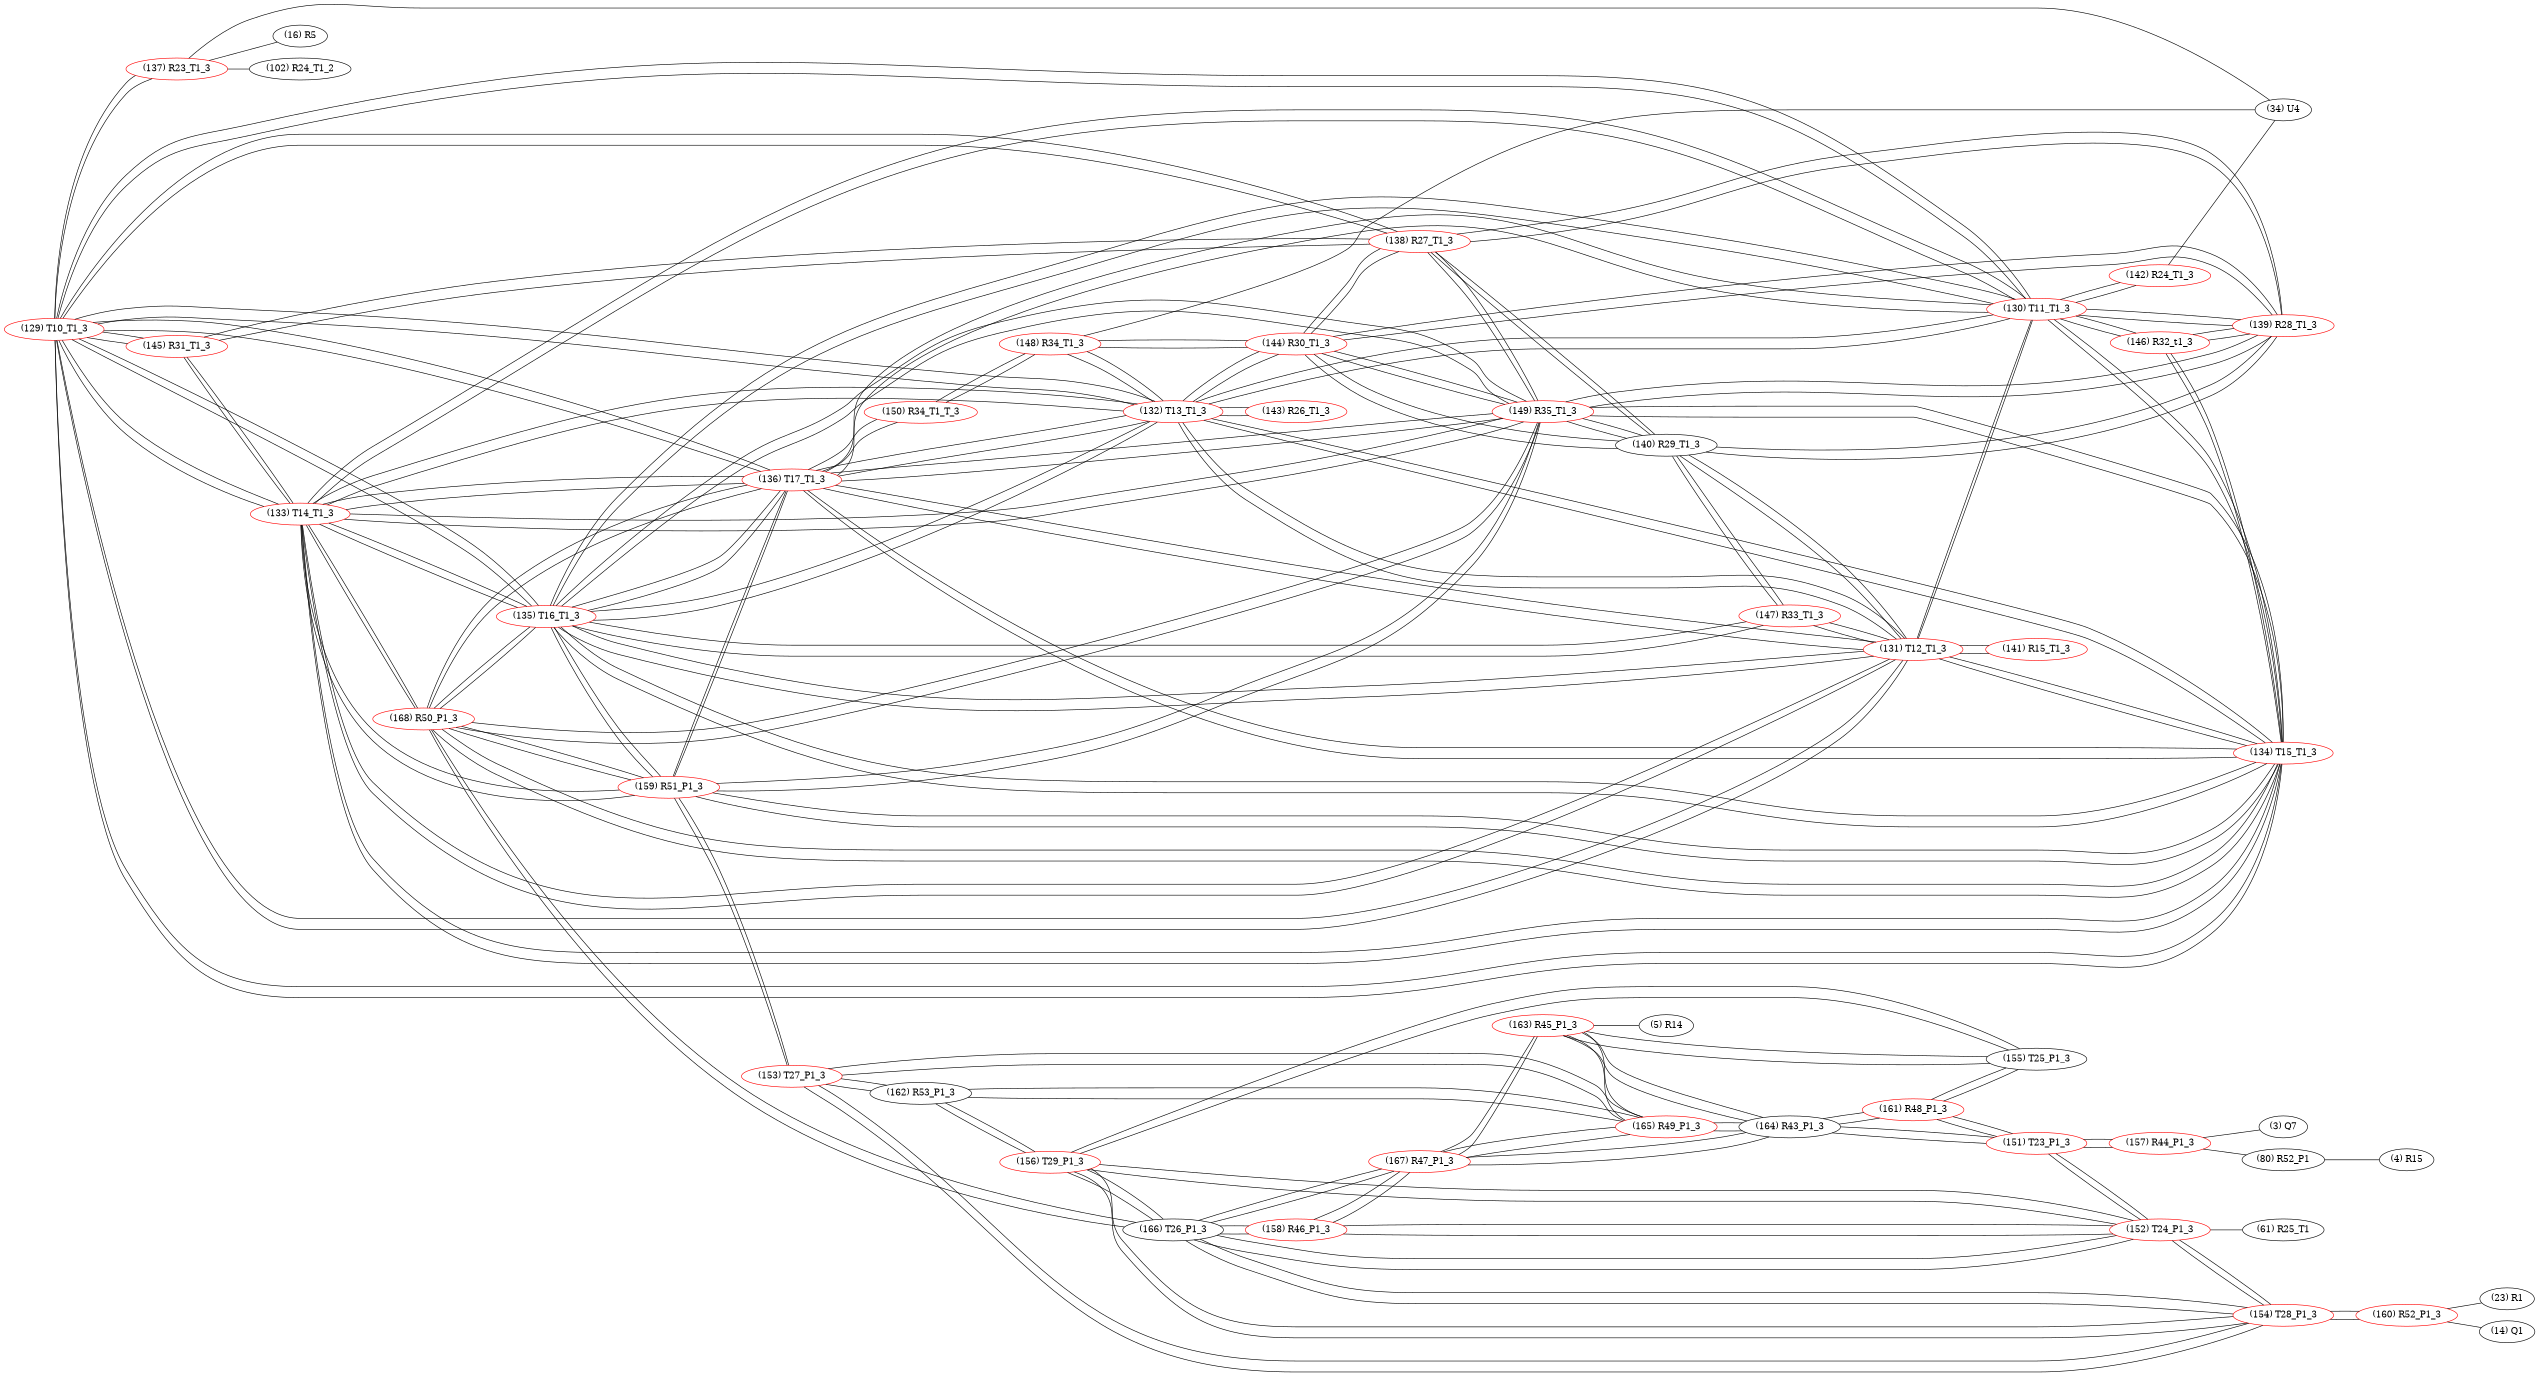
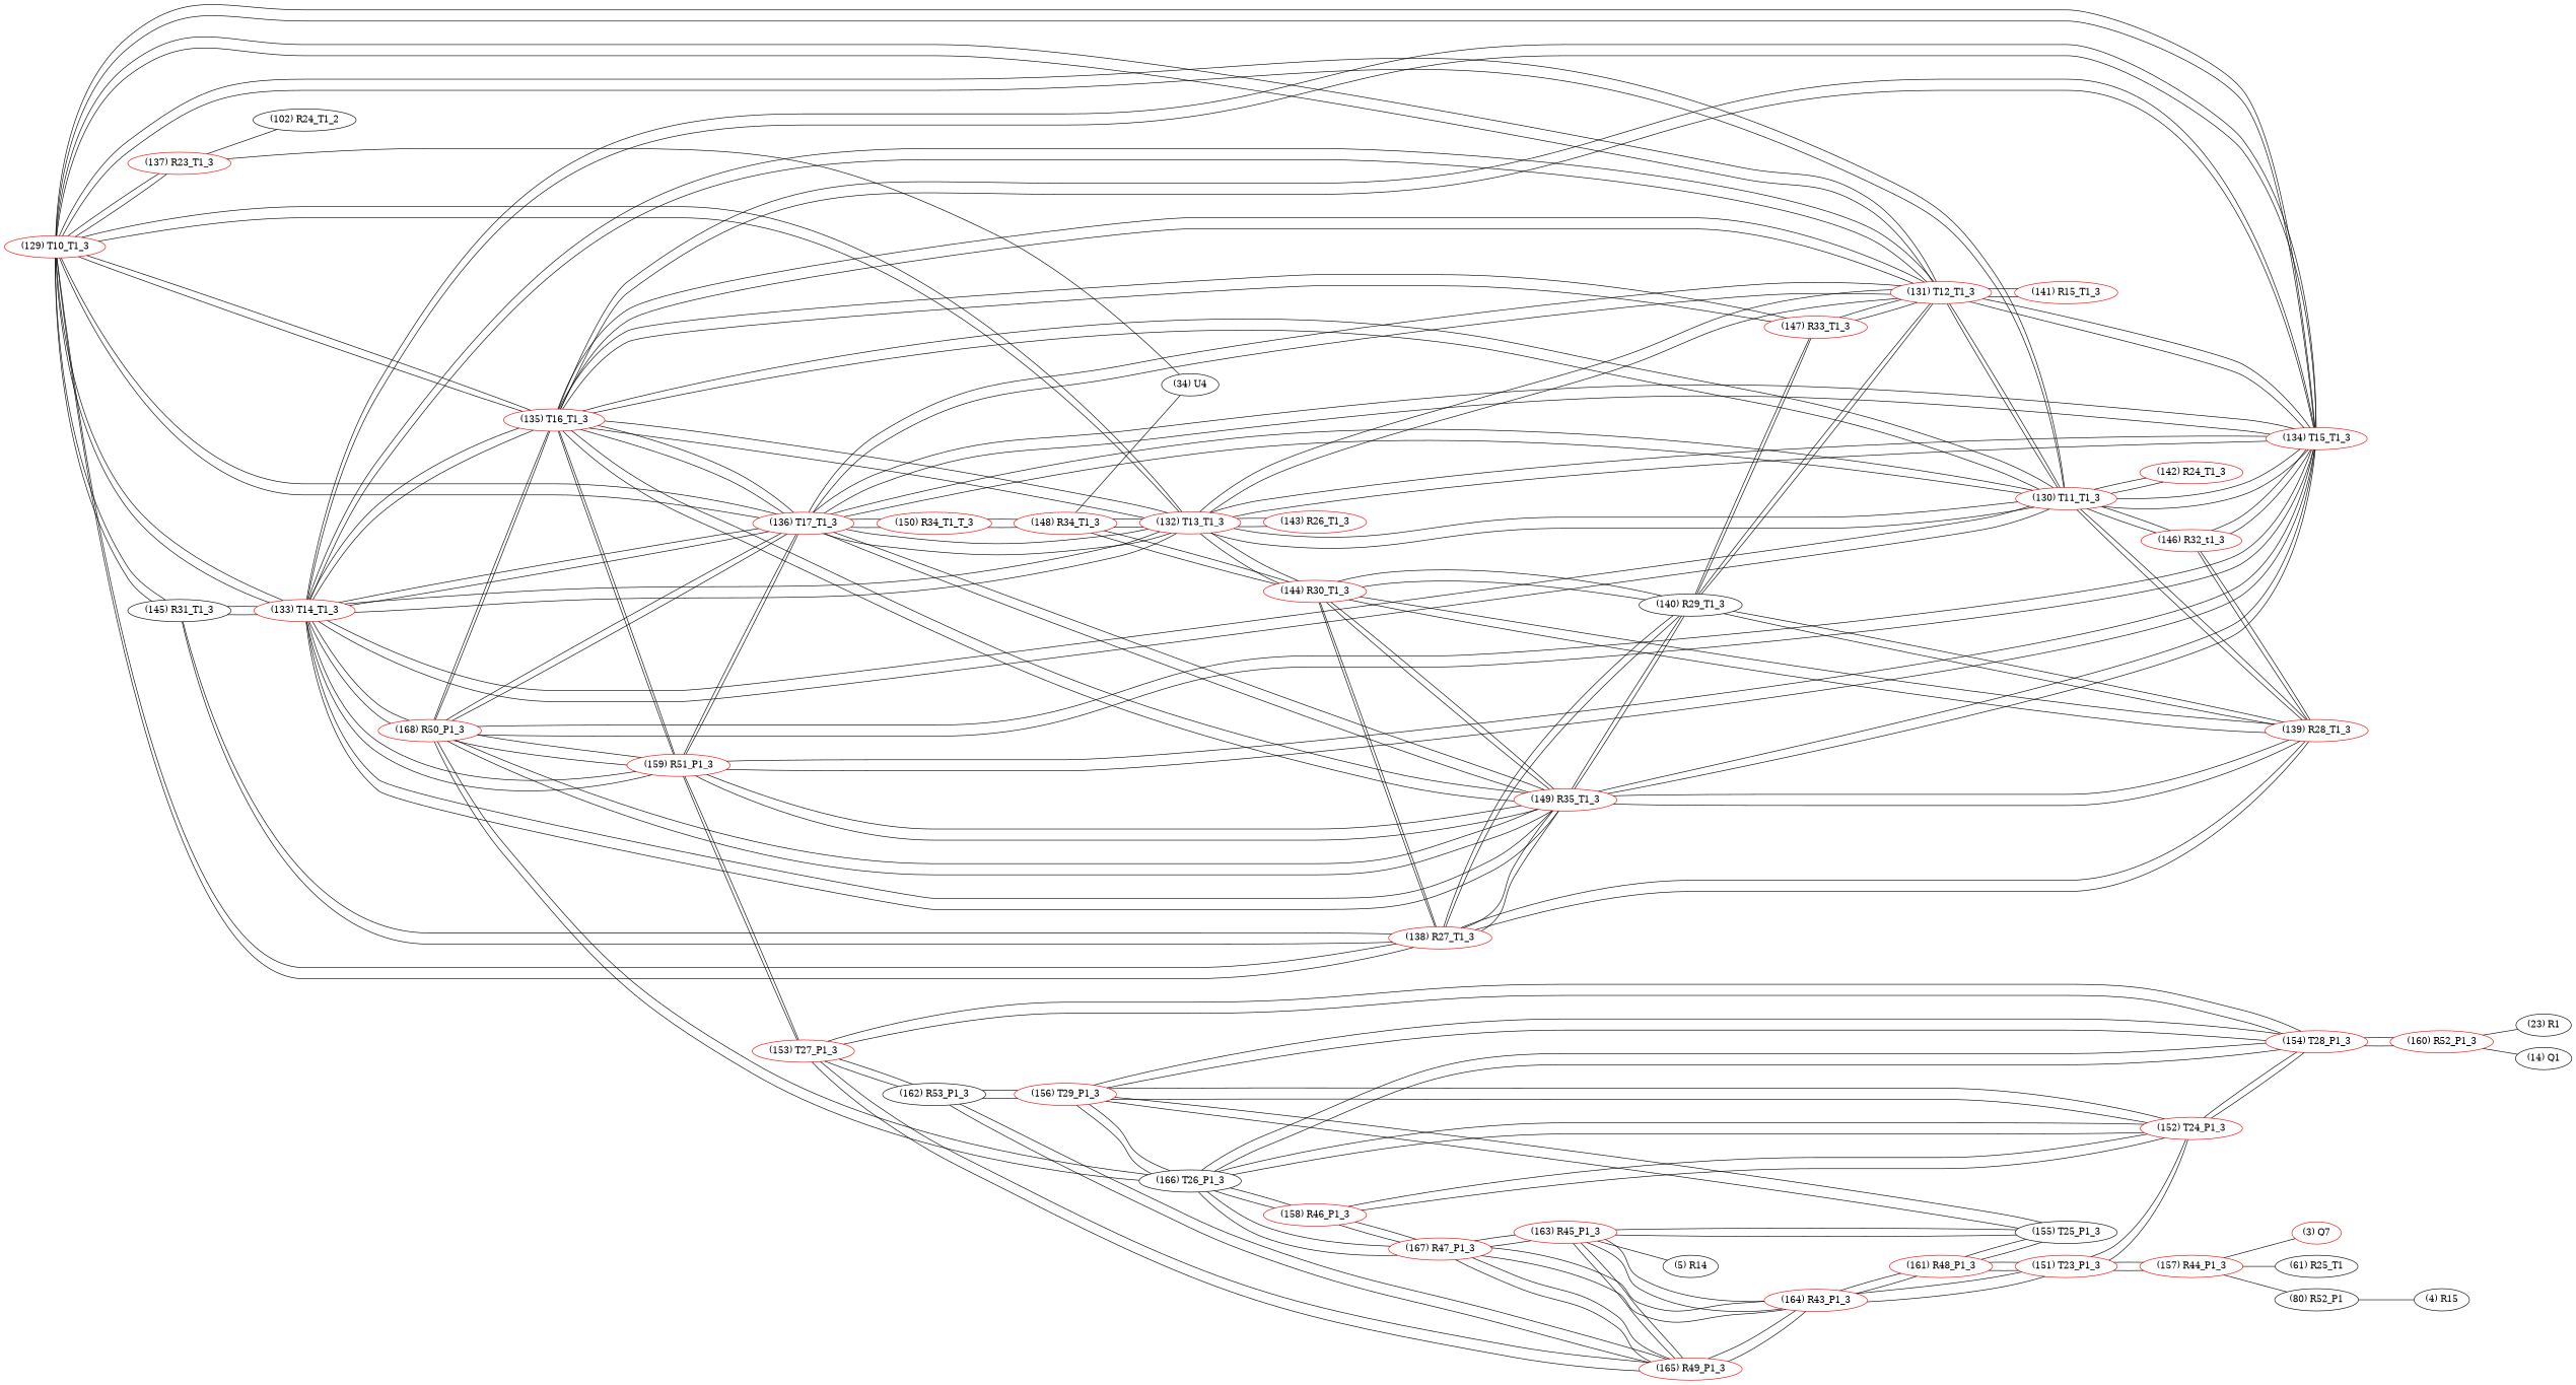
  graph {
    rankdir=LR
    node [color=red]
    n1 [label="(129) T10_T1_3"]
    n2 [label="(137) R23_T1_3"]
-   n3 [label="(145) R31_T1_3"]
+   n3 [color=black label="(145) R31_T1_3"]
    n4 [label="(138) R27_T1_3"]
    n5 [label="(135) T16_T1_3"]
    n6 [label="(136) T17_T1_3"]
    n7 [label="(134) T15_T1_3"]
    n8 [label="(131) T12_T1_3"]
    n9 [label="(133) T14_T1_3"]
    n10 [label="(132) T13_T1_3"]
    n11 [label="(130) T11_T1_3"]
    n12 [label="(34) U4" color=""]
-   n13 [label="(16) R5" color=""]
    n14 [label="(102) R24_T1_2" color=""]
    n15 [label="(139) R28_T1_3"]
    n16 [color=black label="(140) R29_T1_3"]
    n17 [label="(144) R30_T1_3"]
    n18 [label="(149) R35_T1_3"]
    n19 [label="(147) R33_T1_3"]
    n20 [label="(159) R51_P1_3"]
    n21 [label="(168) R50_P1_3"]
    n22 [label="(150) R34_T1_T_3"]
    n23 [label="(146) R32_t1_3"]
    n24 [label="(141) R15_T1_3"]
    n25 [label="(148) R34_T1_3"]
    n26 [label="(143) R26_T1_3"]
    n27 [label="(142) R24_T1_3"]
    n28 [label="(153) T27_P1_3"]
    n29 [color=black label="(166) T26_P1_3"]
    n30 [label="(165) R49_P1_3"]
    n31 [label="(154) T28_P1_3"]
    n32 [color=black label="(162) R53_P1_3"]
    n33 [label="(152) T24_P1_3"]
    n34 [label="(167) R47_P1_3"]
    n35 [label="(156) T29_P1_3"]
    n36 [label="(158) R46_P1_3"]
    n37 [label="(151) T23_P1_3"]
    n38 [label="(161) R48_P1_3"]
-   n39 [color=black label="(164) R43_P1_3"]
+   n39 [label="(164) R43_P1_3"]
    n40 [label="(157) R44_P1_3"]
    n41 [color=black label="(155) T25_P1_3"]
    n42 [label="(163) R45_P1_3"]
-   n43 [label="(3) Q7" color=""]
+   n43 [label="(3) Q7"]
    n44 [label="(61) R25_T1" color=""]
    n45 [label="(80) R52_P1" color=""]
    n46 [label="(5) R14" color=""]
    n47 [label="(160) R52_P1_3"]
    n48 [label="(4) R15" color=""]
    n49 [label="(23) R1" color=""]
    n50 [label="(14) Q1" color=""]
    n1 -- n2
    n1 -- n3
    n1 -- n4
    n1 -- n5
    n1 -- n6
    n1 -- n7
    n1 -- n8
    n1 -- n9
    n1 -- n10
    n1 -- n11
    n2 -- n1
    n2 -- n12
-   n2 -- n13
    n2 -- n14
    n3 -- n1
    n3 -- n4
    n3 -- n9
    n4 -- n1
    n4 -- n3
    n4 -- n15
    n4 -- n16
    n4 -- n17
    n4 -- n18
    n5 -- n1
    n5 -- n6
    n5 -- n7
    n5 -- n8
    n5 -- n9
    n5 -- n10
    n5 -- n11
    n5 -- n18
    n5 -- n19
    n5 -- n20
    n5 -- n21
    n6 -- n1
    n6 -- n5
    n6 -- n7
    n6 -- n8
    n6 -- n9
    n6 -- n10
    n6 -- n11
    n6 -- n18
    n6 -- n20
    n6 -- n21
    n6 -- n22
    n7 -- n1
    n7 -- n5
    n7 -- n6
    n7 -- n8
    n7 -- n9
    n7 -- n10
    n7 -- n11
    n7 -- n18
    n7 -- n20
    n7 -- n21
    n7 -- n23
    n8 -- n1
    n8 -- n5
    n8 -- n6
    n8 -- n7
    n8 -- n9
    n8 -- n10
    n8 -- n11
    n8 -- n16
    n8 -- n19
    n8 -- n24
    n9 -- n1
    n9 -- n3
    n9 -- n5
    n9 -- n6
    n9 -- n7
    n9 -- n8
    n9 -- n10
    n9 -- n11
    n9 -- n18
    n9 -- n20
    n9 -- n21
    n10 -- n1
    n10 -- n5
    n10 -- n6
    n10 -- n7
    n10 -- n8
    n10 -- n9
    n10 -- n11
    n10 -- n17
    n10 -- n25
    n10 -- n26
    n11 -- n1
    n11 -- n5
    n11 -- n6
    n11 -- n7
    n11 -- n8
    n11 -- n9
    n11 -- n10
    n11 -- n15
    n11 -- n23
    n11 -- n27
    n15 -- n4
    n15 -- n11
    n15 -- n16
    n15 -- n17
    n15 -- n18
    n15 -- n23
    n16 -- n4
    n16 -- n8
    n16 -- n15
    n16 -- n17
    n16 -- n18
    n16 -- n19
    n17 -- n4
    n17 -- n10
    n17 -- n15
    n17 -- n16
    n17 -- n18
    n17 -- n25
    n18 -- n4
    n18 -- n5
    n18 -- n6
    n18 -- n7
    n18 -- n9
    n18 -- n15
    n18 -- n16
    n18 -- n17
    n18 -- n20
    n18 -- n21
    n19 -- n5
    n19 -- n8
    n19 -- n16
    n20 -- n5
    n20 -- n6
    n20 -- n7
    n20 -- n9
    n20 -- n18
    n20 -- n21
    n20 -- n28
    n21 -- n5
    n21 -- n6
    n21 -- n7
    n21 -- n9
    n21 -- n18
    n21 -- n20
    n21 -- n29
    n22 -- n6
    n22 -- n25
    n23 -- n7
    n23 -- n11
    n23 -- n15
    n24 -- n8
    n25 -- n10
    n25 -- n12
    n25 -- n17
    n25 -- n22
    n26 -- n10
    n27 -- n11
-   n27 -- n12
    n28 -- n20
    n28 -- n30
    n28 -- n31
    n28 -- n32
    n29 -- n21
    n29 -- n31
    n29 -- n33
    n29 -- n34
    n29 -- n35
    n29 -- n36
    n30 -- n28
    n30 -- n32
    n30 -- n34
    n30 -- n39
    n30 -- n42
    n31 -- n28
    n31 -- n29
    n31 -- n33
    n31 -- n35
    n31 -- n47
    n32 -- n28
    n32 -- n30
    n32 -- n35
    n33 -- n29
    n33 -- n31
    n33 -- n35
    n33 -- n36
    n33 -- n37
    n34 -- n29
    n34 -- n30
    n34 -- n36
    n34 -- n39
    n34 -- n42
    n35 -- n29
    n35 -- n31
    n35 -- n32
    n35 -- n33
    n35 -- n41
    n36 -- n29
    n36 -- n33
    n36 -- n34
    n37 -- n33
    n37 -- n38
    n37 -- n39
    n37 -- n40
    n38 -- n37
    n38 -- n39
    n38 -- n41
    n39 -- n30
    n39 -- n34
    n39 -- n37
    n39 -- n38
    n39 -- n42
    n40 -- n37
    n40 -- n43
-   n33 -- n44
+   n40 -- n44
    n40 -- n45
    n41 -- n35
    n41 -- n38
    n41 -- n42
    n42 -- n30
    n42 -- n34
    n42 -- n39
    n42 -- n41
    n42 -- n46
    n45 -- n48
    n47 -- n31
    n47 -- n49
    n47 -- n50
  }
